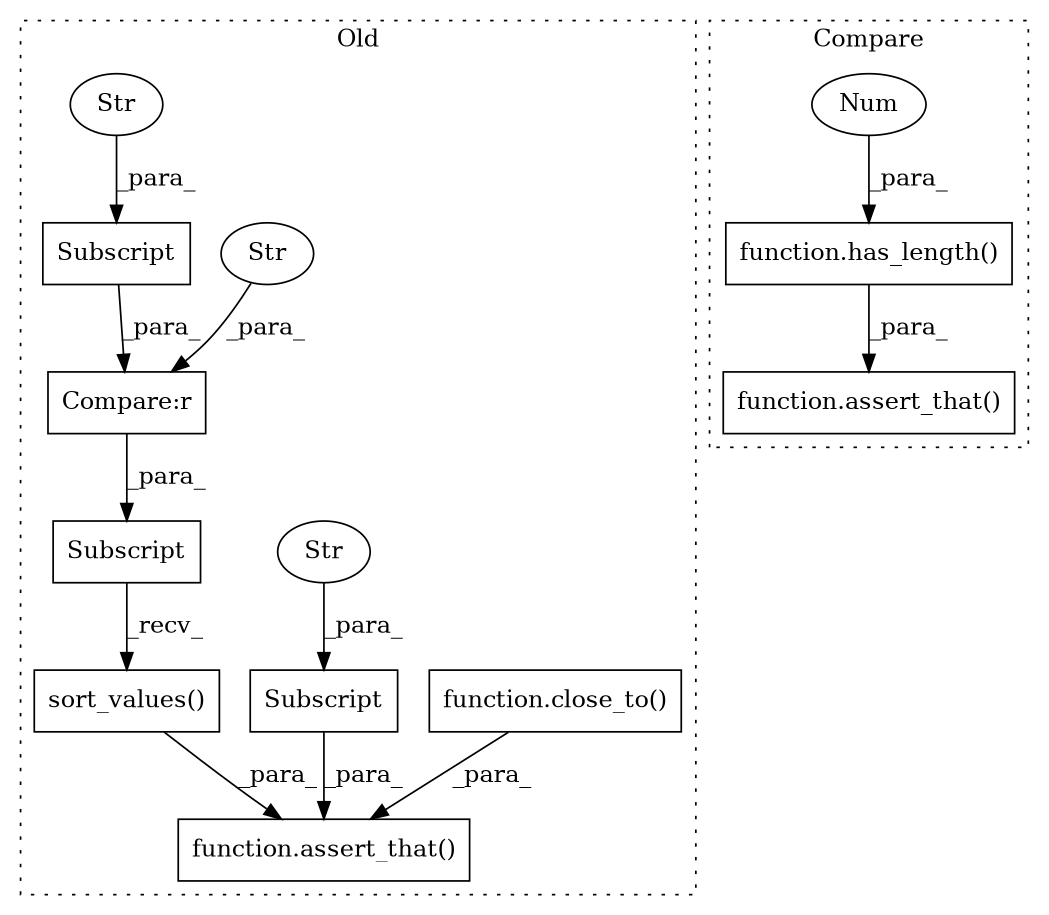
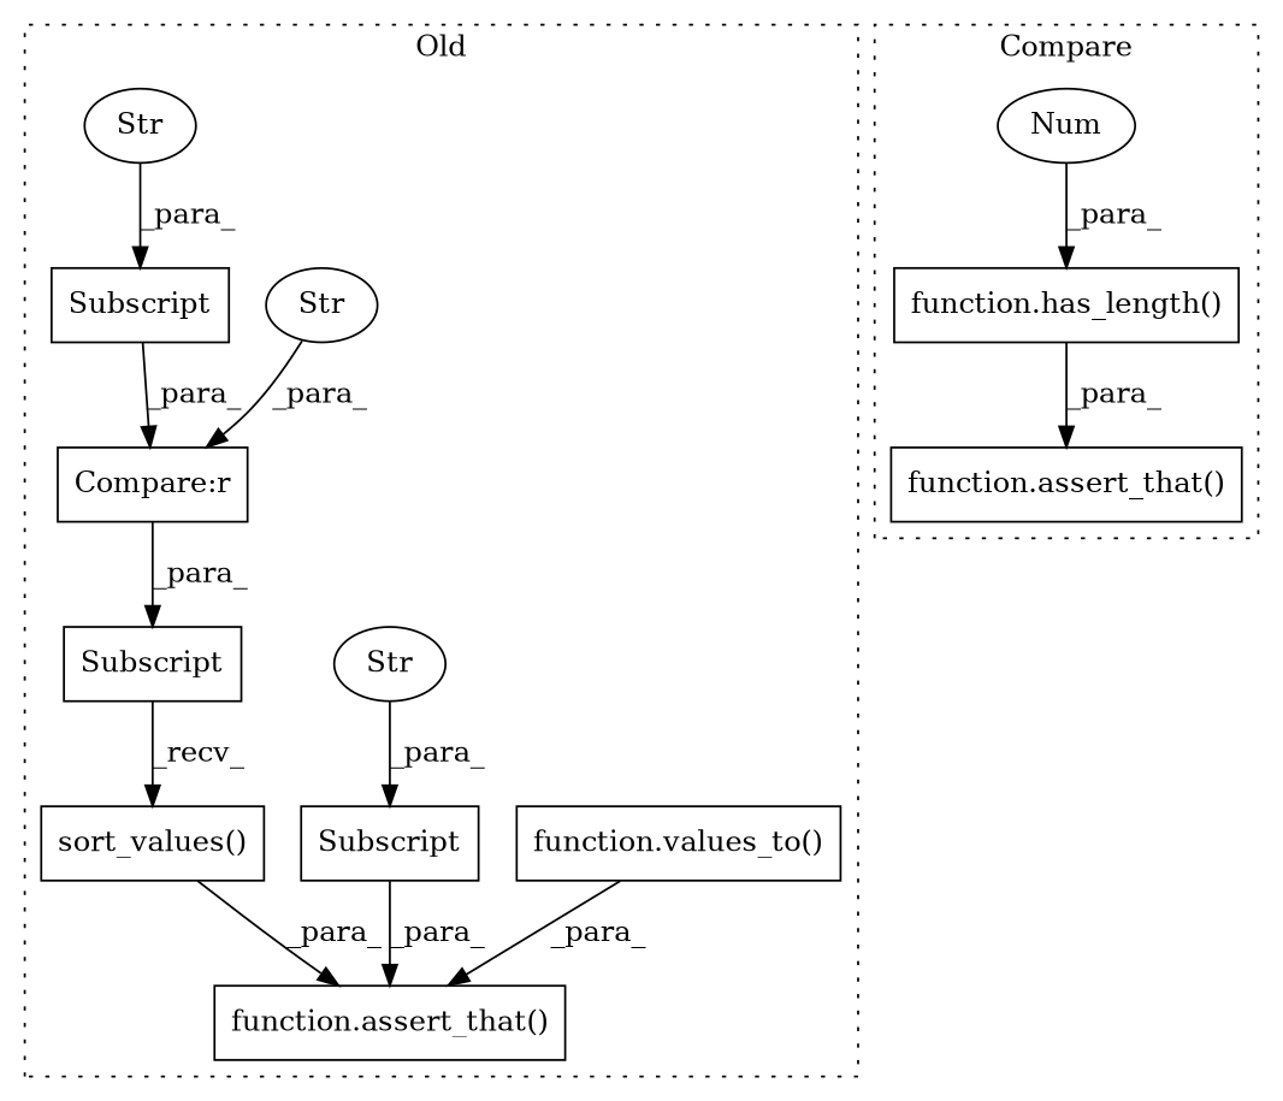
  digraph {
    node [a=75 l="12,1" shape=box]
    n1 [label="function.assert_that()" s="5272,5321"]
-   n2 [l="9,1" label="function.close_to()" s="5300,5320"]
+   n2 [l="9,1" label="function.values_to()" s="5300,5320"]
    n3 [a=63 l="14,0" label=Subscript s="5284,0"]
    n4 [a=66 l=7 label=Str s=5290 shape=ellipse]
    n5 [l=88 label="sort_values()" s=5004]
    n6 [a=40 l=29 label="Compare:r" s=5021]
    n7 [a=63 l="22,0" label=Subscript s="5021,0"]
    n8 [a=66 l=3 label=Str s=5047 shape=ellipse]
    n9 [a=63 l="47,0" label=Subscript s="5004,0"]
    n10 [a=66 l=8 label=Str s=5034 shape=ellipse]
    n11 [l="11,1" label="function.has_length()" s="8186,8199"]
    n12 [label="function.assert_that()" s="8160,8200"]
    n13 [a=76 l=2 label=Num s=8197 shape=ellipse]
    subgraph cluster_1 {
      label=Old
      style=dotted
      n1
      n2
      n3
      n4
      n5
      n6
      n7
      n8
      n9
      n10
    }
    subgraph cluster_2 {
      label=Compare
      style=dotted
      n11
      n12
      n13
    }
    n2 -> n1 [label=_para_]
    n3 -> n1 [label=_para_]
    n4 -> n3 [label=_para_]
    n5 -> n1 [label=_para_]
    n6 -> n9 [label=_para_]
    n7 -> n6 [label=_para_]
    n8 -> n6 [label=_para_]
    n9 -> n5 [label=_recv_]
    n10 -> n7 [label=_para_]
    n11 -> n12 [label=_para_]
    n13 -> n11 [label=_para_]
  }
